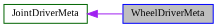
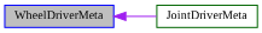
  digraph {
    rankdir=LR
    fontname="Liberation Serif"
    node [fontname="Liberation Serif" fontsize=10 shape=record style=filled]
    n1 [color=blue fillcolor=grey75 fontcolor=black height=0.2 label=WheelDriverMeta width=0.4]
    n2 [color=darkgreen fillcolor=white height=0.2 label=JointDriverMeta width=0.4]
-   n2 -> n1 [color=purple dir=back fontname="Liberation Serif" fontsize=10 labelfontname=Helvetica labelfontsize=10 style=solid]
+   n1 -> n2 [color=purple dir=back fontname="Liberation Serif" fontsize=10 labelfontname=Helvetica labelfontsize=10 style=solid]
  }
